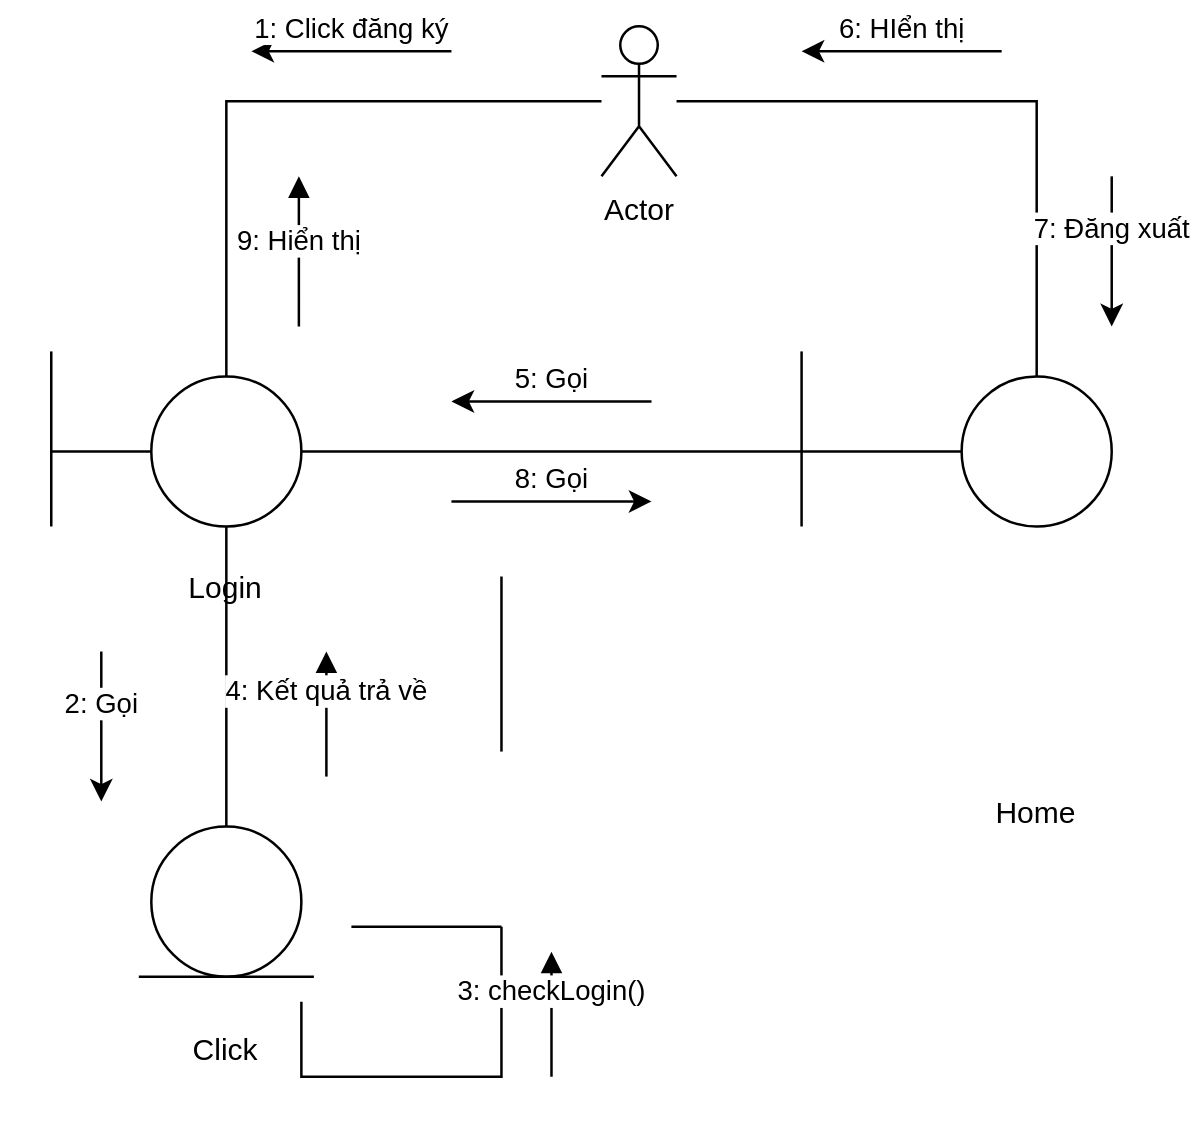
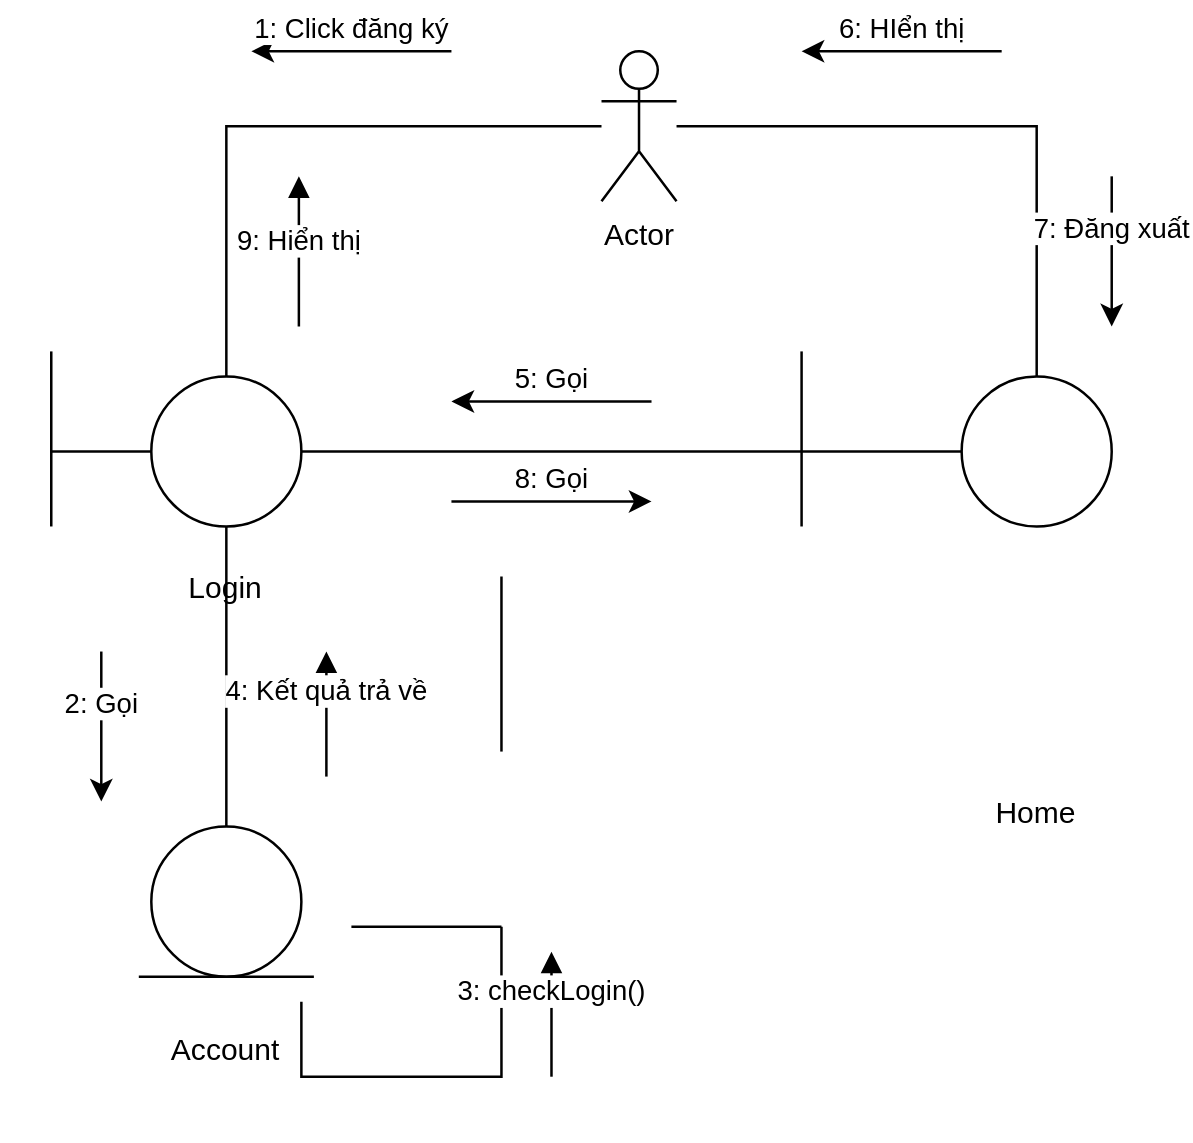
  <mxCell id="0" />
  <mxCell id="1" parent="0" />
  <mxCell id="2" style="edgeStyle=orthogonalEdgeStyle;rounded=0;orthogonalLoop=1;jettySize=auto;html=1;entryX=0.5;entryY=0;entryDx=0;entryDy=0;endArrow=none;endFill=0;" edge="1" parent="1" source="4" target="7"><mxGeometry relative="1" as="geometry" /></mxCell>
  <mxCell id="3" style="edgeStyle=orthogonalEdgeStyle;rounded=0;orthogonalLoop=1;jettySize=auto;html=1;entryX=0.5;entryY=0;entryDx=0;entryDy=0;endArrow=none;endFill=0;" edge="1" parent="1" source="4" target="9"><mxGeometry relative="1" as="geometry" /></mxCell>
- <mxCell id="4" value="Actor" style="shape=umlActor;verticalLabelPosition=bottom;verticalAlign=top;html=1;outlineConnect=0;" vertex="1" parent="1"><mxGeometry x="240" y="10" width="30" height="60" as="geometry" /></mxCell>
+ <mxCell id="4" value="Actor" style="shape=umlActor;verticalLabelPosition=bottom;verticalAlign=top;html=1;outlineConnect=0;" vertex="1" parent="1"><mxGeometry x="240" y="20" width="30" height="60" as="geometry" /></mxCell>
  <mxCell id="5" style="edgeStyle=orthogonalEdgeStyle;rounded=0;orthogonalLoop=1;jettySize=auto;html=1;exitX=0;exitY=0.5;exitDx=0;exitDy=0;endArrow=none;endFill=0;" edge="1" parent="1" source="7"><mxGeometry relative="1" as="geometry"><mxPoint x="20" y="180" as="targetPoint" /></mxGeometry></mxCell>
  <mxCell id="6" style="edgeStyle=orthogonalEdgeStyle;rounded=0;orthogonalLoop=1;jettySize=auto;html=1;exitX=0.5;exitY=1;exitDx=0;exitDy=0;endArrow=none;endFill=0;" edge="1" parent="1" source="7" target="10"><mxGeometry relative="1" as="geometry" /></mxCell>
  <mxCell id="7" value="" style="ellipse;whiteSpace=wrap;html=1;aspect=fixed;" vertex="1" parent="1"><mxGeometry x="60" y="150" width="60" height="60" as="geometry" /></mxCell>
  <mxCell id="8" style="edgeStyle=orthogonalEdgeStyle;rounded=0;orthogonalLoop=1;jettySize=auto;html=1;exitX=0;exitY=0.5;exitDx=0;exitDy=0;entryX=1;entryY=0.5;entryDx=0;entryDy=0;endArrow=none;endFill=0;" edge="1" parent="1" source="9" target="7"><mxGeometry relative="1" as="geometry" /></mxCell>
  <mxCell id="9" value="" style="ellipse;whiteSpace=wrap;html=1;aspect=fixed;" vertex="1" parent="1"><mxGeometry x="384" y="150" width="60" height="60" as="geometry" /></mxCell>
  <mxCell id="10" value="" style="ellipse;whiteSpace=wrap;html=1;aspect=fixed;" vertex="1" parent="1"><mxGeometry x="60" y="330" width="60" height="60" as="geometry" /></mxCell>
  <mxCell id="11" value="" style="endArrow=none;html=1;rounded=0;" edge="1" parent="1"><mxGeometry width="50" height="50" relative="1" as="geometry"><mxPoint x="55" y="390" as="sourcePoint" /><mxPoint x="125" y="390" as="targetPoint" /></mxGeometry></mxCell>
  <mxCell id="12" value="1: Click đăng ký" style="html=1;verticalAlign=bottom;endArrow=none;edgeStyle=elbowEdgeStyle;elbow=vertical;curved=0;rounded=0;startArrow=classic;startFill=1;endFill=0;" edge="1" parent="1"><mxGeometry width="80" relative="1" as="geometry"><mxPoint x="100" y="20" as="sourcePoint" /><mxPoint x="180" y="20" as="targetPoint" /></mxGeometry></mxCell>
  <mxCell id="13" value="" style="endArrow=none;html=1;rounded=0;" edge="1" parent="1"><mxGeometry width="50" height="50" relative="1" as="geometry"><mxPoint x="200" y="300" as="sourcePoint" /><mxPoint x="200" y="230" as="targetPoint" /></mxGeometry></mxCell>
  <mxCell id="14" value="" style="endArrow=none;html=1;rounded=0;" edge="1" parent="1"><mxGeometry width="50" height="50" relative="1" as="geometry"><mxPoint x="20" y="210" as="sourcePoint" /><mxPoint x="20" y="140" as="targetPoint" /></mxGeometry></mxCell>
  <mxCell id="15" value="" style="endArrow=none;html=1;rounded=0;" edge="1" parent="1"><mxGeometry width="50" height="50" relative="1" as="geometry"><mxPoint x="320" y="210" as="sourcePoint" /><mxPoint x="320" y="140" as="targetPoint" /></mxGeometry></mxCell>
  <mxCell id="16" value="9: Hiển thị" style="html=1;verticalAlign=bottom;endArrow=block;edgeStyle=elbowEdgeStyle;elbow=vertical;curved=0;rounded=0;" edge="1" parent="1"><mxGeometry width="80" relative="1" as="geometry"><mxPoint x="119" y="120" as="sourcePoint" /><mxPoint x="119" y="70" as="targetPoint" /><Array as="points"><mxPoint x="230" y="130" /></Array></mxGeometry></mxCell>
  <mxCell id="17" value="6: HIển thị" style="html=1;verticalAlign=bottom;endArrow=none;edgeStyle=elbowEdgeStyle;elbow=vertical;curved=0;rounded=0;startArrow=classic;startFill=1;endFill=0;" edge="1" parent="1"><mxGeometry width="80" relative="1" as="geometry"><mxPoint x="320" y="20" as="sourcePoint" /><mxPoint x="400" y="20" as="targetPoint" /></mxGeometry></mxCell>
  <mxCell id="18" value="7: Đăng xuất" style="html=1;verticalAlign=bottom;endArrow=none;edgeStyle=elbowEdgeStyle;elbow=vertical;curved=0;rounded=0;startArrow=classic;startFill=1;endFill=0;" edge="1" parent="1"><mxGeometry width="80" relative="1" as="geometry"><mxPoint x="444" y="130" as="sourcePoint" /><mxPoint x="444" y="70" as="targetPoint" /></mxGeometry></mxCell>
  <mxCell id="19" value="5: Gọi" style="html=1;verticalAlign=bottom;endArrow=none;edgeStyle=elbowEdgeStyle;elbow=vertical;curved=0;rounded=0;startArrow=classic;startFill=1;endFill=0;" edge="1" parent="1"><mxGeometry width="80" relative="1" as="geometry"><mxPoint x="180" y="160" as="sourcePoint" /><mxPoint x="260" y="160" as="targetPoint" /></mxGeometry></mxCell>
  <mxCell id="20" value="8: Gọi" style="html=1;verticalAlign=bottom;endArrow=classic;edgeStyle=elbowEdgeStyle;elbow=vertical;curved=0;rounded=0;startArrow=none;startFill=0;endFill=1;" edge="1" parent="1"><mxGeometry width="80" relative="1" as="geometry"><mxPoint x="180" y="200" as="sourcePoint" /><mxPoint x="260" y="200" as="targetPoint" /></mxGeometry></mxCell>
  <mxCell id="21" value="Login" style="text;html=1;strokeColor=none;fillColor=none;align=center;verticalAlign=middle;whiteSpace=wrap;rounded=0;" vertex="1" parent="1"><mxGeometry x="60" y="220" width="60" height="30" as="geometry" /></mxCell>
  <mxCell id="22" value="Home" style="text;html=1;strokeColor=none;fillColor=none;align=center;verticalAlign=middle;whiteSpace=wrap;rounded=0;" vertex="1" parent="1"><mxGeometry x="384" y="310" width="60" height="30" as="geometry" /></mxCell>
- <mxCell id="23" value="Click" style="text;html=1;strokeColor=none;fillColor=none;align=center;verticalAlign=middle;whiteSpace=wrap;rounded=0;" vertex="1" parent="1"><mxGeometry x="60" y="405" width="60" height="30" as="geometry" /></mxCell>
+ <mxCell id="23" value="Account" style="text;html=1;strokeColor=none;fillColor=none;align=center;verticalAlign=middle;whiteSpace=wrap;rounded=0;" vertex="1" parent="1"><mxGeometry x="60" y="405" width="60" height="30" as="geometry" /></mxCell>
  <mxCell id="24" value="" style="endArrow=none;html=1;rounded=0;" edge="1" parent="1"><mxGeometry width="50" height="50" relative="1" as="geometry"><mxPoint x="140" y="370" as="sourcePoint" /><mxPoint x="200" y="370" as="targetPoint" /></mxGeometry></mxCell>
  <mxCell id="25" value="" style="endArrow=none;html=1;rounded=0;" edge="1" parent="1"><mxGeometry width="50" height="50" relative="1" as="geometry"><mxPoint x="120" y="400" as="sourcePoint" /><mxPoint x="200" y="370" as="targetPoint" /><Array as="points"><mxPoint x="120" y="430" /><mxPoint x="200" y="430" /></Array></mxGeometry></mxCell>
  <mxCell id="26" value="3: checkLogin()" style="html=1;verticalAlign=bottom;endArrow=block;edgeStyle=elbowEdgeStyle;elbow=vertical;curved=0;rounded=0;" edge="1" parent="1"><mxGeometry width="80" relative="1" as="geometry"><mxPoint x="220" y="430" as="sourcePoint" /><mxPoint x="220" y="380" as="targetPoint" /></mxGeometry></mxCell>
  <mxCell id="27" value="2: Gọi" style="html=1;verticalAlign=bottom;endArrow=none;edgeStyle=elbowEdgeStyle;elbow=vertical;curved=0;rounded=0;startArrow=classic;startFill=1;endFill=0;" edge="1" parent="1"><mxGeometry width="80" relative="1" as="geometry"><mxPoint x="40" y="320" as="sourcePoint" /><mxPoint x="40" y="260" as="targetPoint" /></mxGeometry></mxCell>
  <mxCell id="28" value="4: Kết quả trả về" style="html=1;verticalAlign=bottom;endArrow=block;edgeStyle=elbowEdgeStyle;elbow=vertical;curved=0;rounded=0;" edge="1" parent="1"><mxGeometry width="80" relative="1" as="geometry"><mxPoint x="130" y="310" as="sourcePoint" /><mxPoint x="130" y="260" as="targetPoint" /></mxGeometry></mxCell>
